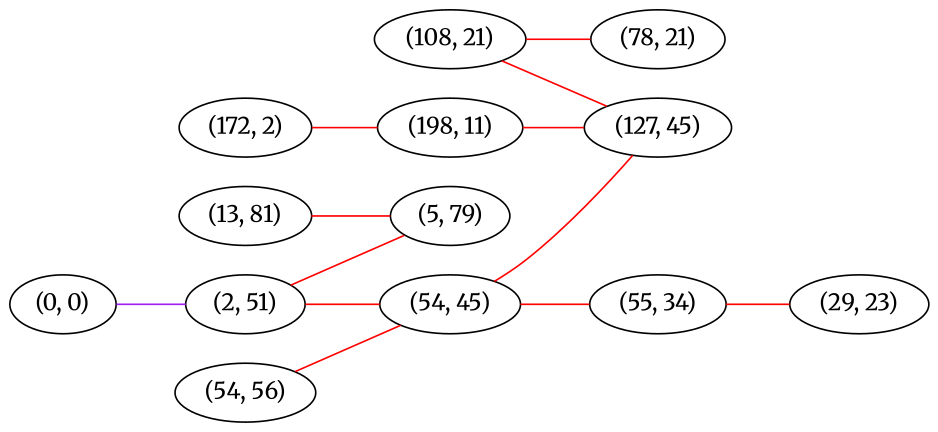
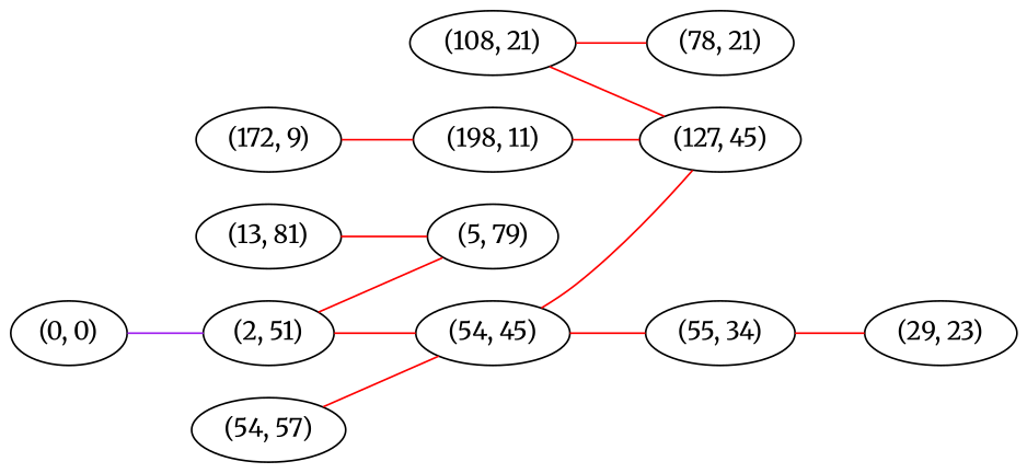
  graph {
    fontname=Merriweather
    rankdir=LR
    node [fontname=Merriweather]
    edge [color=red fontname=Merriweather weight=1]
    "(108, 21)"
    "(127, 45)"
    "(78, 21)"
-   "(172, 2)"
+   "(172, 2)" [label="(172, 9)"]
    "(198, 11)"
    "(0, 0)"
    "(2, 51)"
    "(54, 45)"
    "(5, 79)"
    "(55, 34)"
-   "(54, 56)"
+   "(54, 56)" [label="(54, 57)"]
    n12 [label="(29, 23)"]
    "(13, 81)"
    "(108, 21)" -- "(127, 45)"
    "(108, 21)" -- "(78, 21)"
    "(172, 2)" -- "(198, 11)"
    "(198, 11)" -- "(127, 45)"
    "(0, 0)" -- "(2, 51)" [color=purple weight=4]
    "(2, 51)" -- "(54, 45)"
    "(2, 51)" -- "(5, 79)"
    "(54, 45)" -- "(127, 45)"
    "(54, 45)" -- "(55, 34)"
    "(55, 34)" -- n12
    "(54, 56)" -- "(54, 45)"
    "(13, 81)" -- "(5, 79)"
  }
